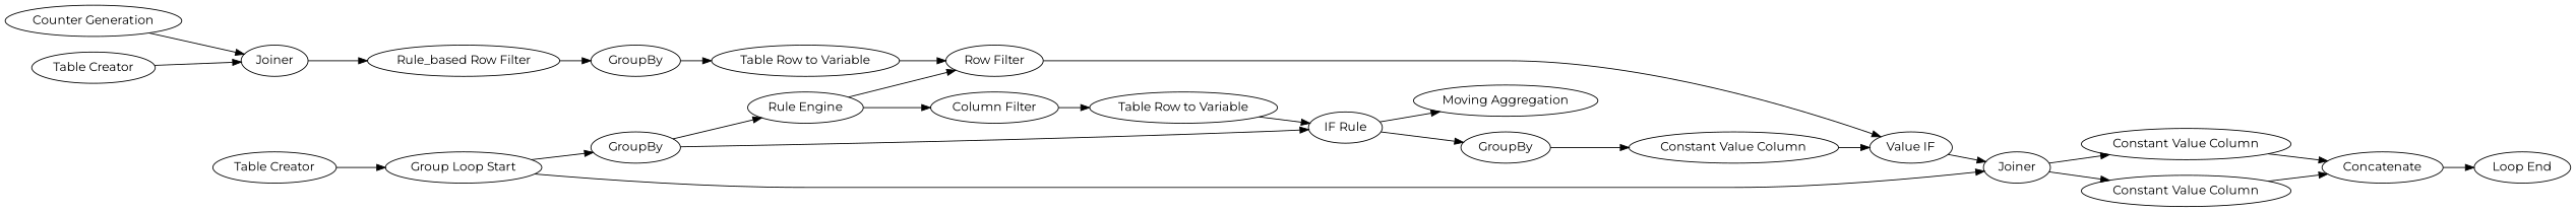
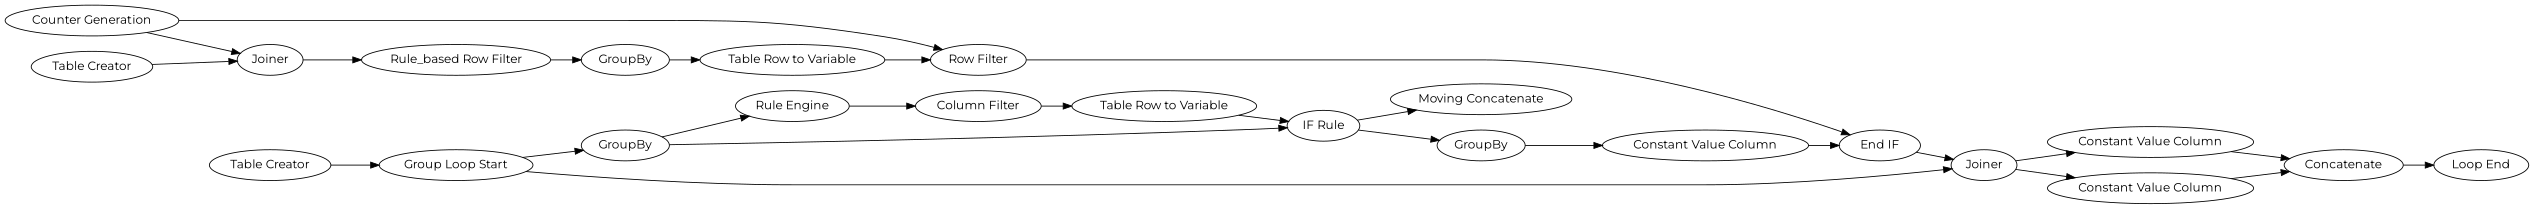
  digraph {
    fontname=Montserrat
    rankdir=LR
    node [fontname=Montserrat]
    edge [fontname=Montserrat]
    n1 [label="Table Creator"]
    n2 [label="Group Loop Start"]
    n3 [label=GroupBy]
    n4 [label=Joiner]
    n5 [label="Rule Engine"]
    n6 [label="IF Rule"]
    n7 [label="Column Filter"]
-   n8 [label="Moving Aggregation"]
+   n8 [label="Moving Concatenate"]
    n9 [label=GroupBy]
    n10 [label="Constant Value Column"]
    n11 [label="Constant Value Column"]
    n12 [label="Counter Generation"]
    n13 [label=Joiner]
    n14 [label="Row Filter"]
    n15 [label="Table Creator"]
    n16 [label="Rule_based Row Filter"]
    n17 [label=GroupBy]
-   n18 [label="Value IF"]
+   n18 [label="End IF"]
    n19 [label="Table Row to Variable"]
    n20 [label=Concatenate]
    n21 [label="Loop End"]
    n22 [label="Table Row to Variable"]
    n23 [label="Constant Value Column"]
    n1 -> n2
    n2 -> n3
    n2 -> n4
    n3 -> n5
    n3 -> n6
    n4 -> n10
    n4 -> n11
    n5 -> n7
    n6 -> n8
    n6 -> n9
    n7 -> n22
    n9 -> n23
    n10 -> n20
    n11 -> n20
    n12 -> n13
-   n5 -> n14
+   n12 -> n14
    n13 -> n16
    n14 -> n18
    n15 -> n13
    n16 -> n17
    n17 -> n19
    n18 -> n4
    n19 -> n14
    n20 -> n21
    n22 -> n6
    n23 -> n18
  }
